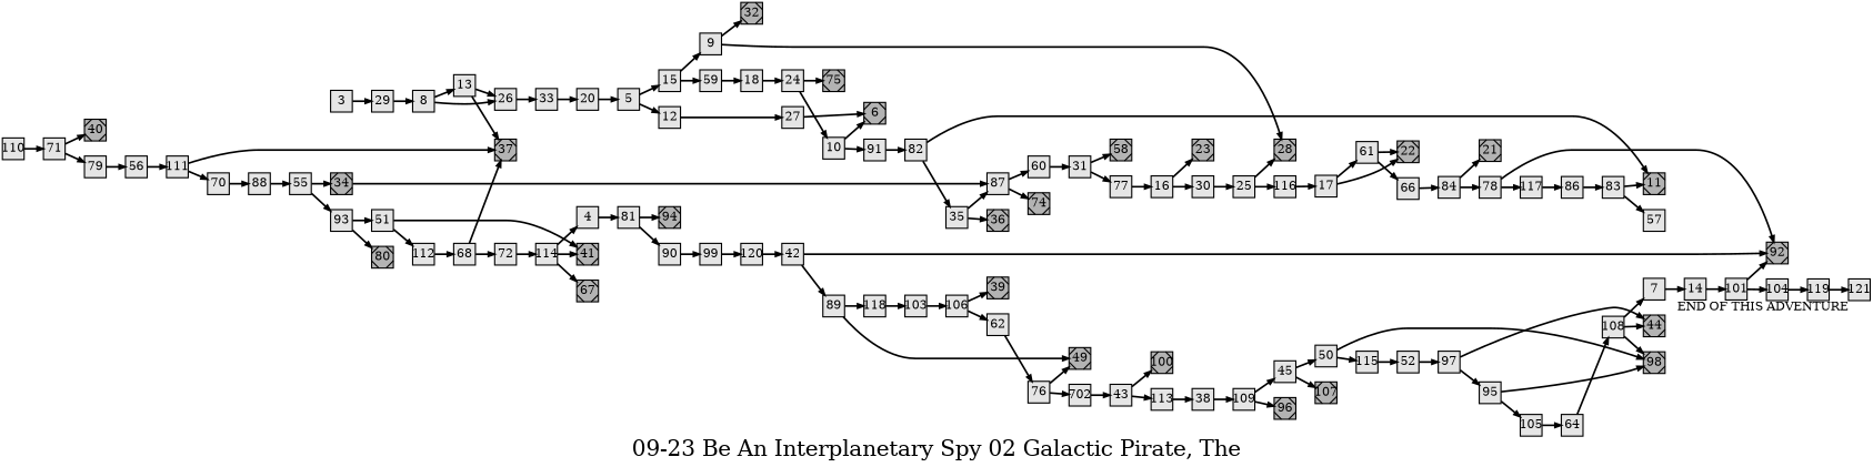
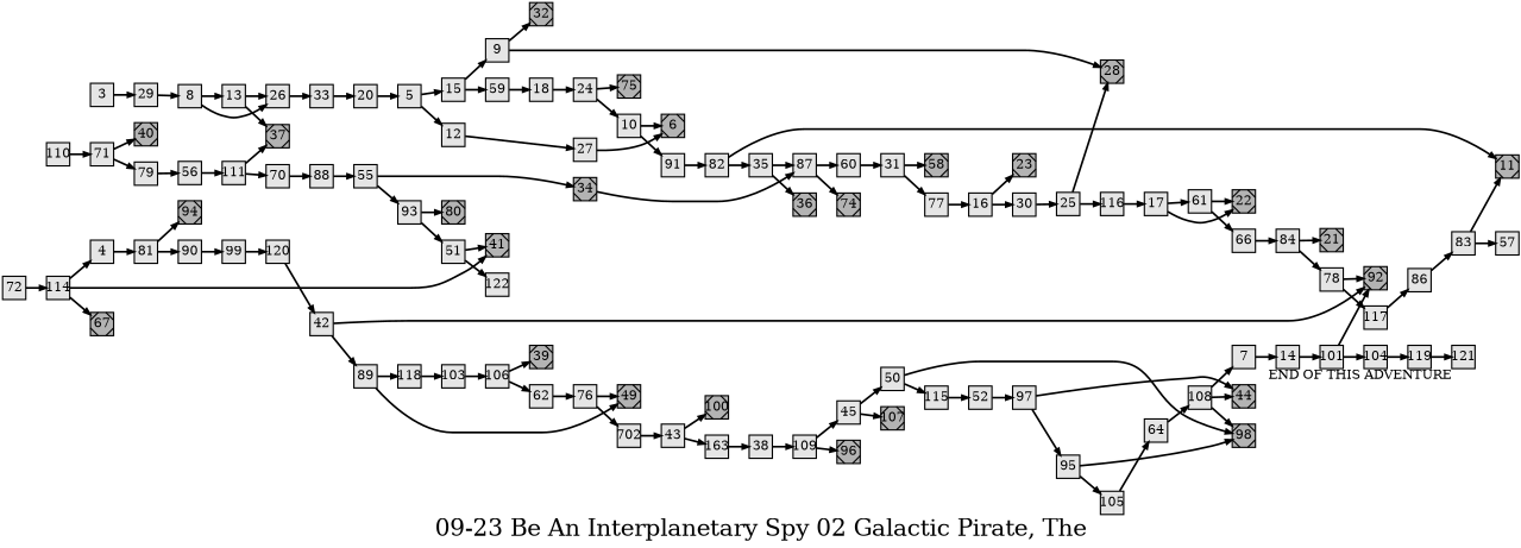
  digraph {
    fontsize=36
    label="09-23 Be An Interplanetary Spy 02 Galactic Pirate, The"
    nodesep=0.35
    ordering=out
    rankdir=LR
    ranksep=0.45
    node [fillcolor=grey90 fixedsize=true fontsize=20 labelfloat=true margin="0,0" penwidth=2 regular=true shape=rect style=filled]
    edge [fontsize=12 labelfloat=true penwidth=3]
    n1 [label=3]
    29
    8
    13
    26
    4
    81
    94 [fillcolor=grey70 shape=Msquare]
    90
    99
    5
    15
    12
    9
    59
    27
    32 [fillcolor=grey70 shape=Msquare]
    28 [fillcolor=grey70 shape=Msquare]
    18
    6 [fillcolor=grey70 shape=Msquare]
    7
    14
    101
    92 [fillcolor=grey70 shape=Msquare]
    104
    37 [fillcolor=grey70 shape=Msquare]
    33
    20
    10
    91
    82
    11 [fillcolor=grey70 shape=Msquare]
    35
    119
    24
    23 [fillcolor=grey70 shape=Msquare]
    16
    30
    25
    116
    17
    61
    22 [fillcolor=grey70 shape=Msquare]
    66
    84
    75 [fillcolor=grey70 shape=Msquare]
    21 [fillcolor=grey70 shape=Msquare]
    58 [fillcolor=grey70 shape=Msquare]
    31
    77
    34 [fillcolor=grey70 shape=Msquare]
    87
    60
    74 [fillcolor=grey70 shape=Msquare]
    36 [fillcolor=grey70 shape=Msquare]
    38
    109
    45
    96 [fillcolor=grey70 shape=Msquare]
    50
    107 [fillcolor=grey70 shape=Msquare]
    39 [fillcolor=grey70 shape=Msquare]
    40 [fillcolor=grey70 shape=Msquare]
    41 [fillcolor=grey70 shape=Msquare]
    42
    89
    118
    49 [fillcolor=grey70 shape=Msquare]
    103
    100 [fillcolor=grey70 shape=Msquare]
    43
-   113
+   113 [label=163]
    44 [fillcolor=grey70 shape=Msquare]
    98 [fillcolor=grey70 shape=Msquare]
    115
    52
    97
    51
-   112
-   68
+   112 [label=122]
    72
    95
    105
    55
    93
    80 [fillcolor=grey70 shape=Msquare]
    56
    111
    70
    88
    110
    71
    79
    78
    62
    76
    n97 [label=702]
    64
    108
    117
    67 [fillcolor=grey70 shape=Msquare]
    114
    86
    83
    120
    57
    106
    121 [xlabel="END OF THIS ADVENTURE"]
    n1 -> 29
    29 -> 8
    8 -> 13
    8 -> 26
    13 -> 26
    13 -> 37
    26 -> 33
    4 -> 81
    81 -> 94
    81 -> 90
    90 -> 99
    99 -> 120
    5 -> 15
    5 -> 12
    15 -> 9
    15 -> 59
    12 -> 27
    9 -> 32
    9 -> 28
    59 -> 18
    27 -> 6
    18 -> 24
    7 -> 14
    14 -> 101
    101 -> 92
    101 -> 104
    104 -> 119
    33 -> 20
    20 -> 5
    10 -> 6
    10 -> 91
    91 -> 82
    82 -> 11
    82 -> 35
    35 -> 87
    35 -> 36
    119 -> 121
    24 -> 10
    24 -> 75
    16 -> 23
    16 -> 30
    30 -> 25
    25 -> 28
    25 -> 116
    116 -> 17
    17 -> 61
    17 -> 22
    61 -> 22
    61 -> 66
    66 -> 84
    84 -> 21
    84 -> 78
    31 -> 58
    31 -> 77
    77 -> 16
    34 -> 87
    87 -> 60
    87 -> 74
    60 -> 31
    38 -> 109
    109 -> 45
    109 -> 96
    45 -> 50
    45 -> 107
    50 -> 98
    50 -> 115
    42 -> 92
    42 -> 89
    89 -> 118
    89 -> 49
    118 -> 103
    103 -> 106
    43 -> 100
    43 -> 113
    113 -> 38
    115 -> 52
    52 -> 97
    97 -> 44
    97 -> 95
    51 -> 41
    51 -> 112
-   112 -> 68
-   68 -> 37
-   68 -> 72
    72 -> 114
    95 -> 98
    95 -> 105
    105 -> 64
    55 -> 34
    55 -> 93
    93 -> 51
    93 -> 80
    56 -> 111
    111 -> 37
    111 -> 70
    70 -> 88
    88 -> 55
    110 -> 71
    71 -> 40
    71 -> 79
    79 -> 56
    78 -> 92
    78 -> 117
    62 -> 76
    76 -> 49
    76 -> n97
    n97 -> 43
    64 -> 108
    108 -> 7
    108 -> 44
    108 -> 98
    117 -> 86
    114 -> 4
    114 -> 41
    114 -> 67
    86 -> 83
    83 -> 11
    83 -> 57
    120 -> 42
    106 -> 39
    106 -> 62
  }
